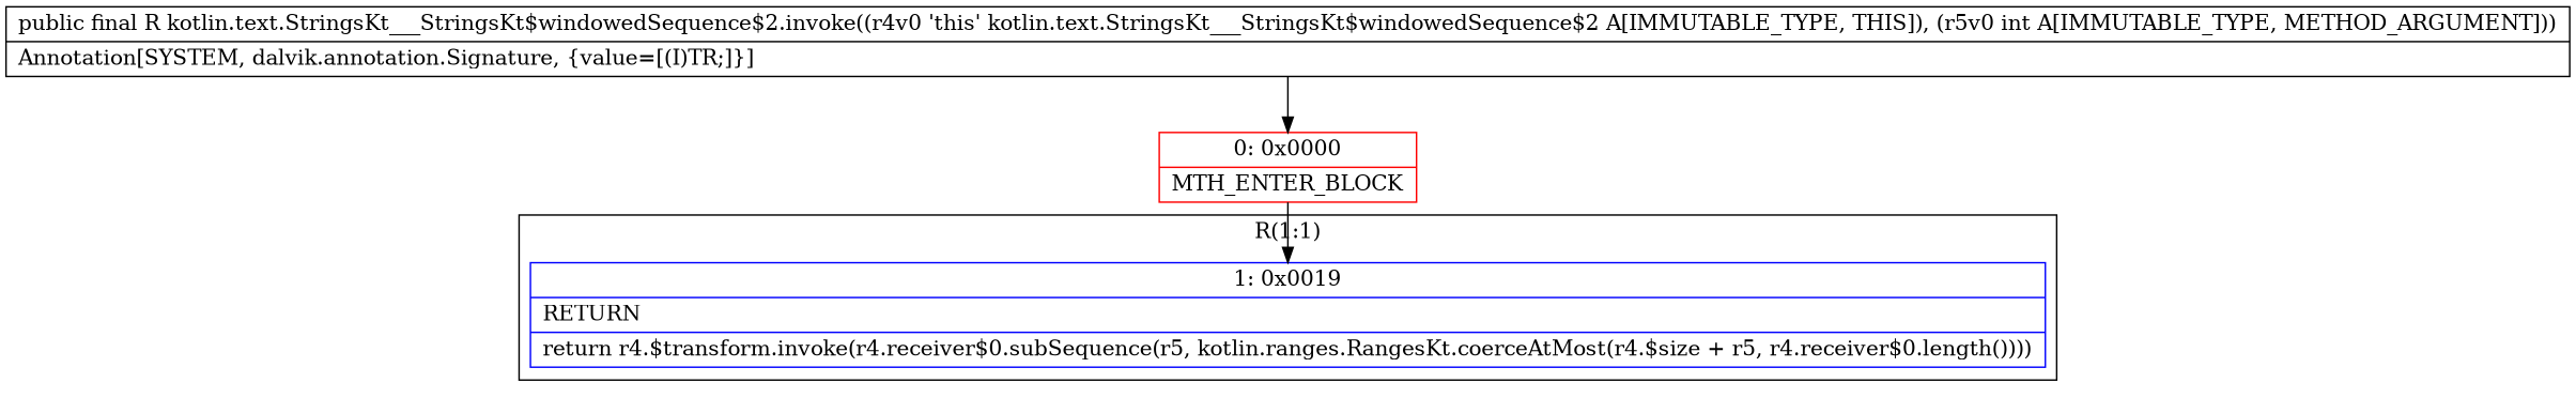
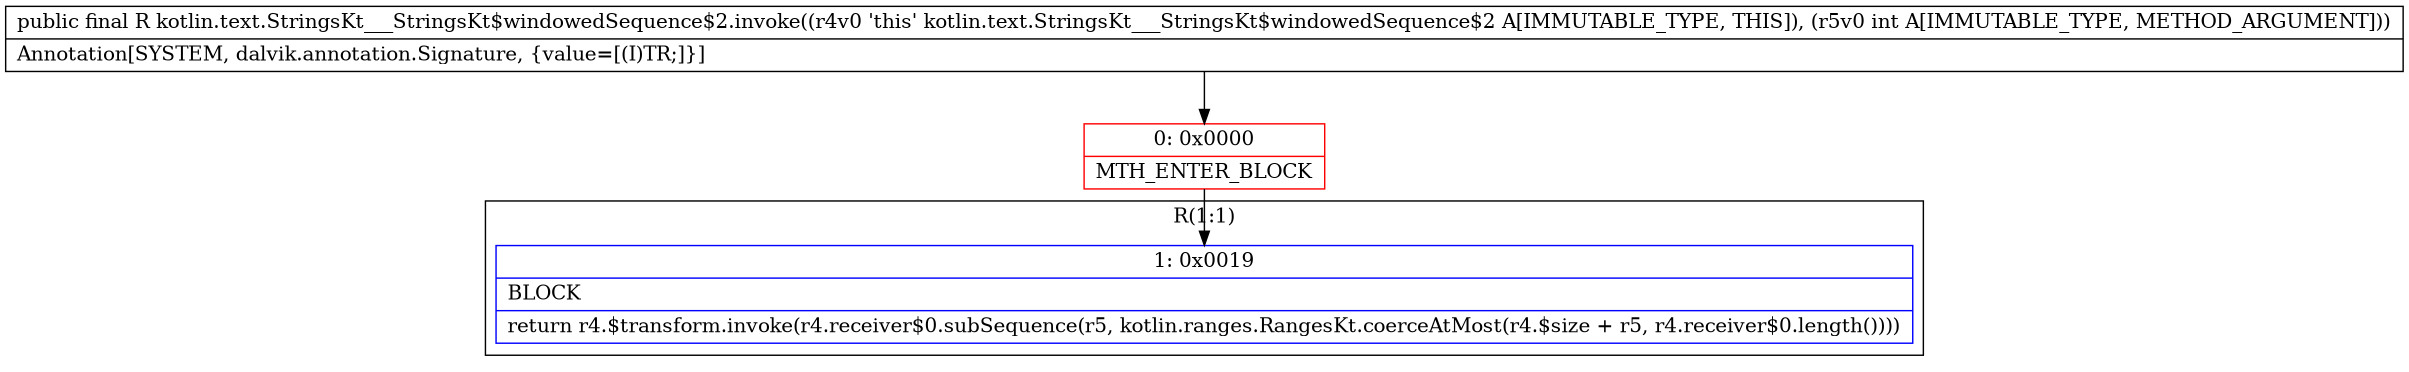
  digraph {
    node [shape=record]
-   n1 [color=blue label="{1\:\ 0x0019|RETURN\l|return r4.$transform.invoke(r4.receiver$0.subSequence(r5, kotlin.ranges.RangesKt.coerceAtMost(r4.$size + r5, r4.receiver$0.length())))\l}"]
+   n1 [color=blue label="{1\:\ 0x0019|BLOCK\l|return r4.$transform.invoke(r4.receiver$0.subSequence(r5, kotlin.ranges.RangesKt.coerceAtMost(r4.$size + r5, r4.receiver$0.length())))\l}"]
    n2 [color=red label="{0\:\ 0x0000|MTH_ENTER_BLOCK\l}"]
    n3 [label="{public final R kotlin.text.StringsKt___StringsKt$windowedSequence$2.invoke((r4v0 'this' kotlin.text.StringsKt___StringsKt$windowedSequence$2 A[IMMUTABLE_TYPE, THIS]), (r5v0 int A[IMMUTABLE_TYPE, METHOD_ARGUMENT]))  | Annotation[SYSTEM, dalvik.annotation.Signature, \{value=[(I)TR;]\}]\l}"]
    subgraph cluster_1 {
      label="R(1:1)"
      n1
    }
    n2 -> n1
    n3 -> n2
  }
